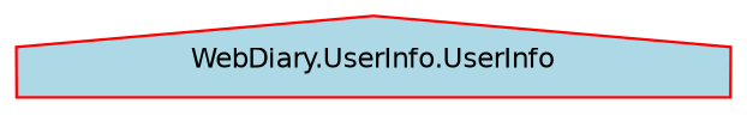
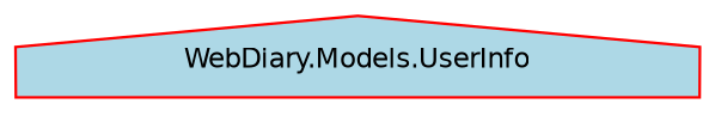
  digraph {
    rankdir=LR
-   n1 [color=red fillcolor=lightblue fontname=Helvetica fontsize=10 height=0.2 label="WebDiary.UserInfo.UserInfo" shape=house style=filled width=0.4]
+   n1 [color=red fillcolor=lightblue fontname=Helvetica fontsize=10 height=0.2 label="WebDiary.Models.UserInfo" shape=house style=filled width=0.4]
  }
